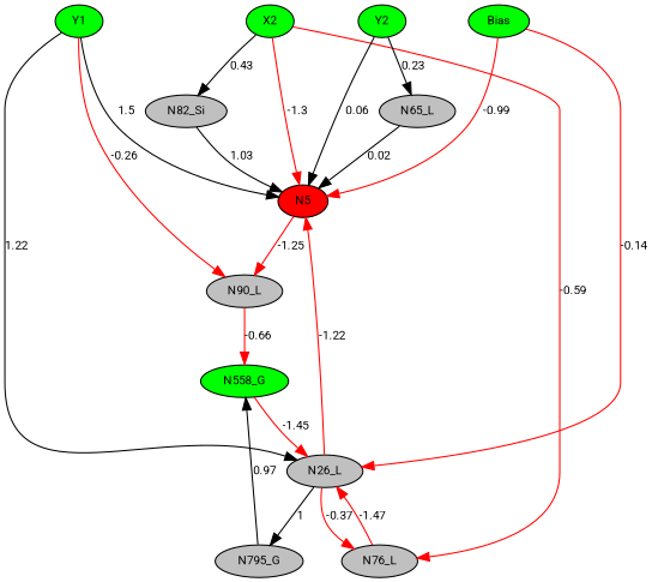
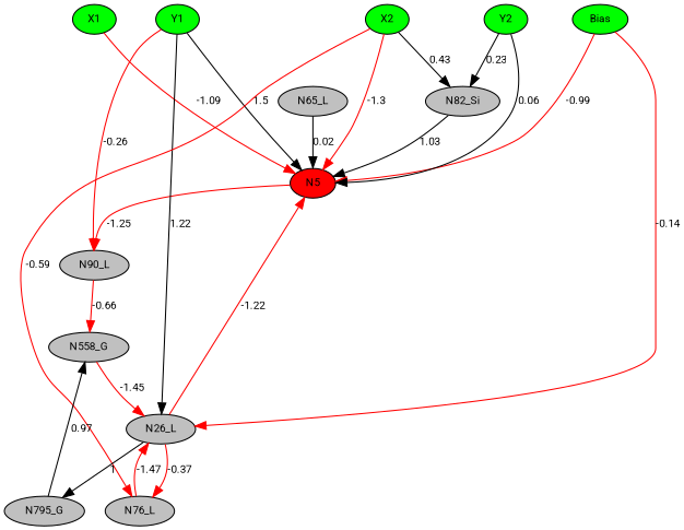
  digraph {
    fontname=Roboto
    node [fillcolor=gray fontname=Roboto fontsize=10 shape=ellipse style=filled]
    edge [color=red fontname=Roboto fontsize=10]
    N5 [fillcolor=red height=0.1 width=0.1]
    n2 [fillcolor=green height=0.1 label=Bias width=0.1]
+   n3 [fillcolor=green height=0.1 label=X1 width=0.1]
    n4 [fillcolor=green height=0.1 label=Y1 width=0.1]
    n5 [fillcolor=green height=0.1 label=X2 width=0.1]
    n6 [fillcolor=green height=0.1 label=Y2 width=0.1]
    n7 [height=0.1 label=N90_L width=0.1]
    n8 [height=0.1 label=N26_L width=0.1]
    n9 [height=0.1 label=N76_L width=0.1]
    n10 [height=0.1 label=N82_Si width=0.1]
    n11 [height=0.1 label=N65_L width=0.1]
    n12 [height=0.1 label=N795_G width=0.1]
-   n13 [fillcolor=green height=0.1 label=N558_G width=0.1]
+   n13 [height=0.1 label=N558_G width=0.1]
    subgraph sub_1 {
      rank=same
      N5
    }
    subgraph sub_2 {
      rank=same
      n2
+     n3
      n4
      n5
      n6
    }
    N5 -> n7 [arrowType=inv label=-1.25]
    n2 -> N5 [arrowType=inv label=-0.99]
    n2 -> n8 [arrowType=inv label=-0.14]
+   n3 -> N5 [arrowType=inv label=-1.09]
+   n3 -> n4 [style=invis color="" fontsize=""]
    n4 -> N5 [color=black label=1.5]
    n4 -> n5 [style=invis color="" fontsize=""]
    n4 -> n7 [arrowType=inv label=-0.26]
    n4 -> n8 [color=black label=1.22]
    n5 -> N5 [arrowType=inv label=-1.3]
    n5 -> n6 [style=invis color="" fontsize=""]
    n5 -> n9 [arrowType=inv label=-0.59]
    n5 -> n10 [color=black label=0.43]
    n6 -> N5 [color=black label=0.06]
    n6 -> n2 [style=invis color="" fontsize=""]
-   n6 -> n11 [color=black label=0.23]
+   n6 -> n10 [color=black label=0.23]
    n7 -> n13 [arrowType=inv label=-0.66]
    n8 -> N5 [arrowType=inv label=-1.22]
    n8 -> n9 [arrowType=inv label=-0.37]
    n8 -> n12 [color=black label=1]
    n9 -> n8 [arrowType=inv label=-1.47]
    n10 -> N5 [color=black label=1.03]
    n11 -> N5 [color=black label=0.02]
    n12 -> n13 [color=black label=0.97]
    n13 -> n8 [arrowType=inv label=-1.45]
  }
